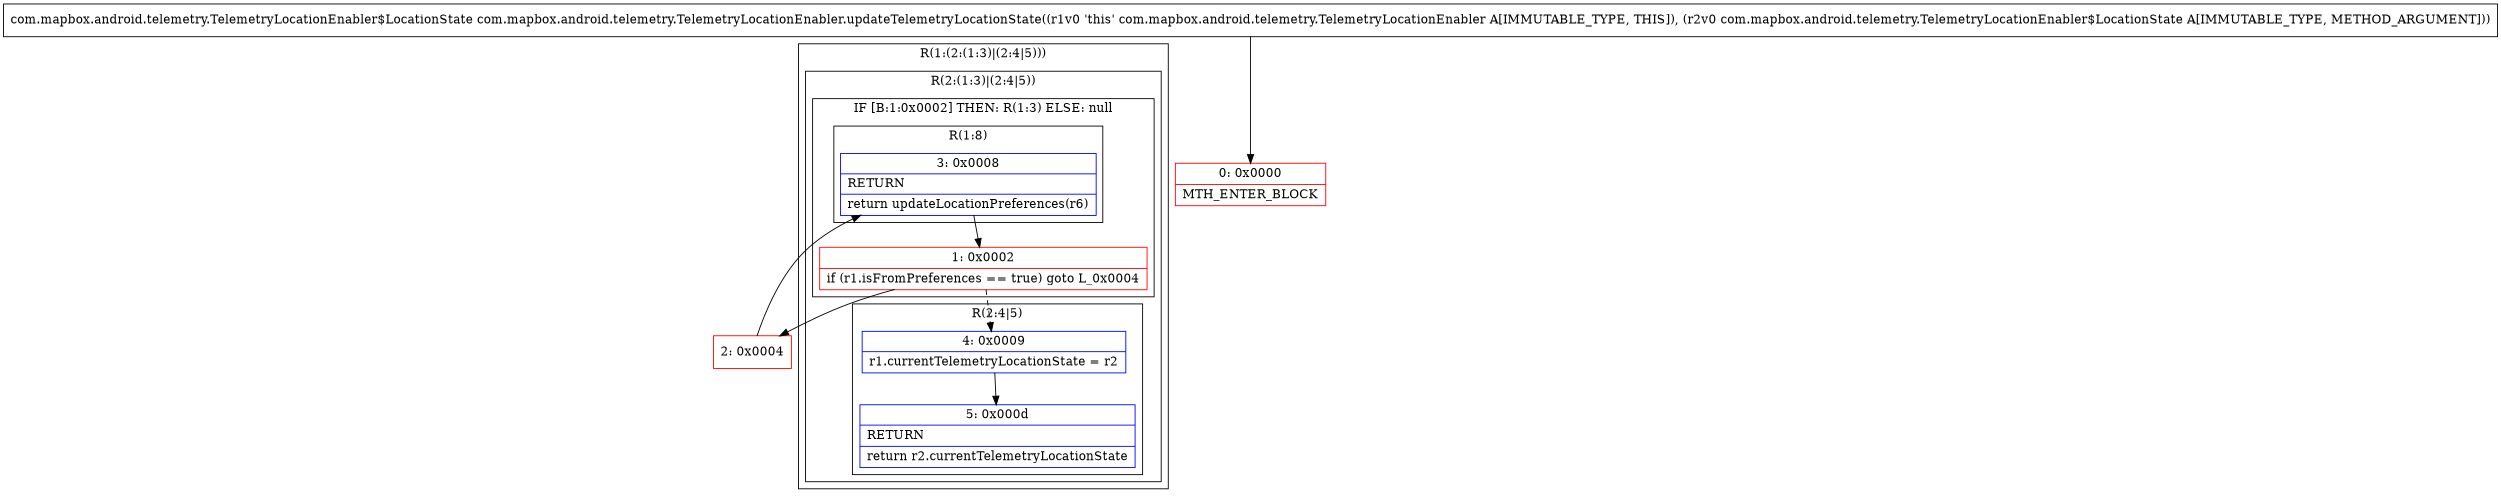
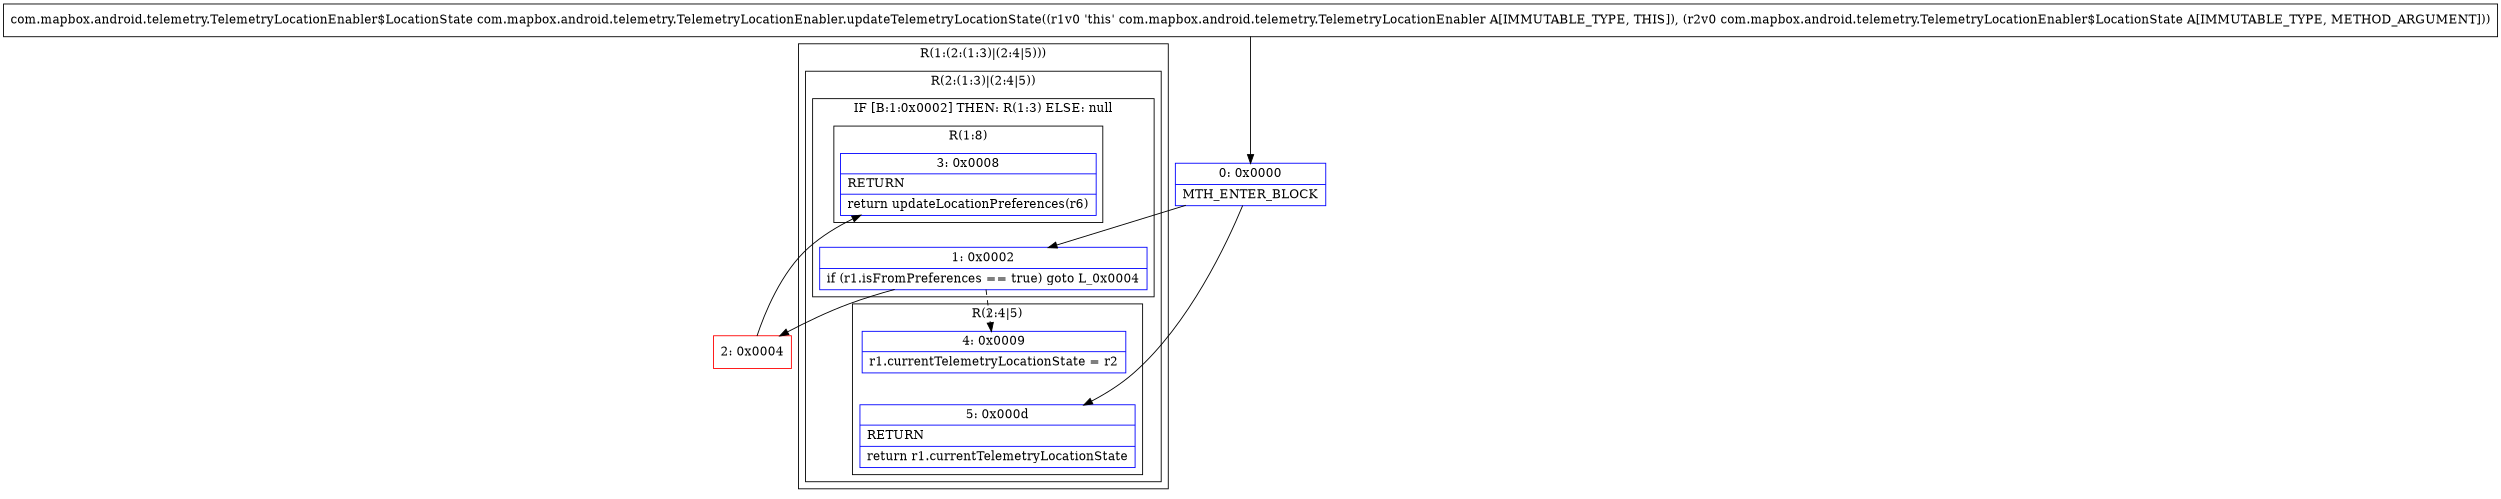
  digraph {
    node [color=blue shape=record]
    n1 [label="{3\:\ 0x0008|RETURN\l|return updateLocationPreferences(r6)\l}"]
-   n2 [color=red label="{1\:\ 0x0002|if (r1.isFromPreferences == true) goto L_0x0004\l}"]
+   n2 [label="{1\:\ 0x0002|if (r1.isFromPreferences == true) goto L_0x0004\l}"]
    n3 [label="{4\:\ 0x0009|r1.currentTelemetryLocationState = r2\l}"]
-   n4 [label="{5\:\ 0x000d|RETURN\l|return r2.currentTelemetryLocationState\l}"]
+   n4 [label="{5\:\ 0x000d|RETURN\l|return r1.currentTelemetryLocationState\l}"]
    n5 [color=red label="{2\:\ 0x0004}"]
-   n6 [color=red label="{0\:\ 0x0000|MTH_ENTER_BLOCK\l}"]
+   n6 [label="{0\:\ 0x0000|MTH_ENTER_BLOCK\l}"]
    n7 [label="{com.mapbox.android.telemetry.TelemetryLocationEnabler$LocationState com.mapbox.android.telemetry.TelemetryLocationEnabler.updateTelemetryLocationState((r1v0 'this' com.mapbox.android.telemetry.TelemetryLocationEnabler A[IMMUTABLE_TYPE, THIS]), (r2v0 com.mapbox.android.telemetry.TelemetryLocationEnabler$LocationState A[IMMUTABLE_TYPE, METHOD_ARGUMENT])) }" color=""]
    subgraph cluster_1 {
      label="R(1:(2:(1:3)|(2:4|5)))"
      subgraph cluster_2 {
        label="R(2:(1:3)|(2:4|5))"
        subgraph cluster_3 {
          label="IF [B:1:0x0002] THEN: R(1:3) ELSE: null"
          n2
          subgraph cluster_4 {
            label="R(1:8)"
            n1
          }
        }
        subgraph cluster_5 {
          label="R(2:4|5)"
          n3
          n4
        }
      }
    }
    n2 -> n3 [style=dashed]
    n2 -> n5
-   n3 -> n4
+   n6 -> n4
    n5 -> n1
-   n1 -> n2
+   n6 -> n2
    n7 -> n6
  }
